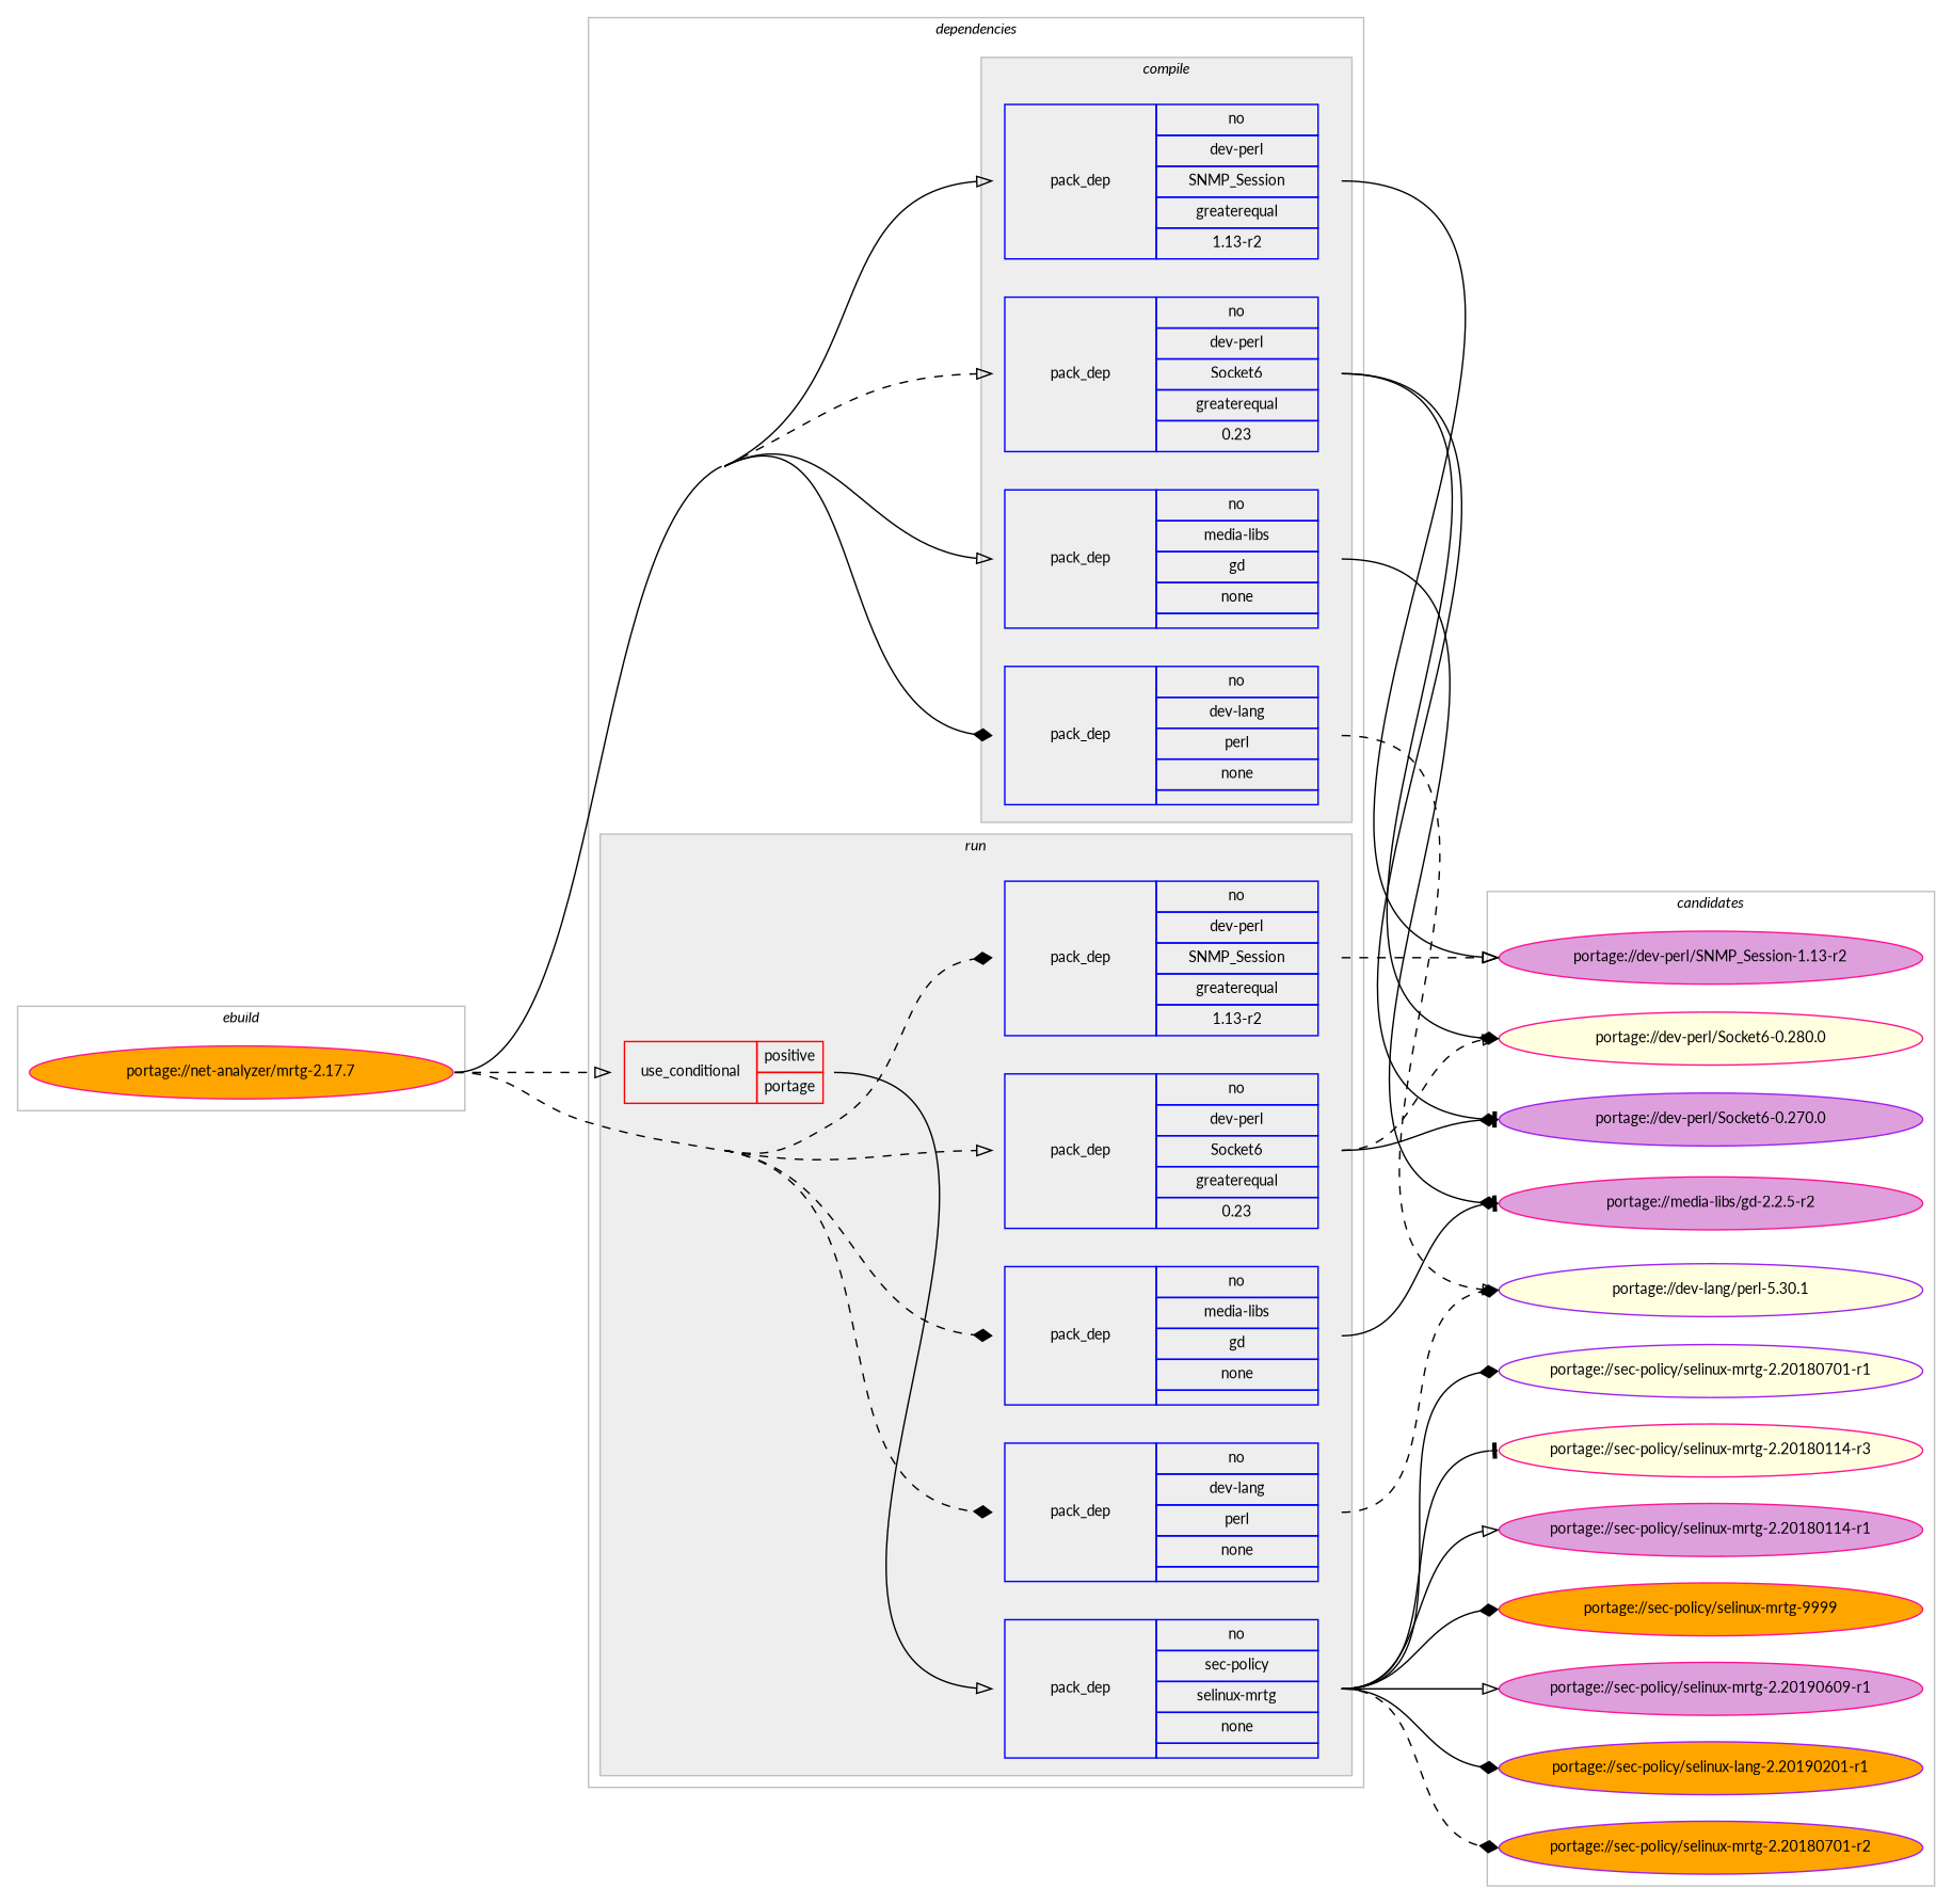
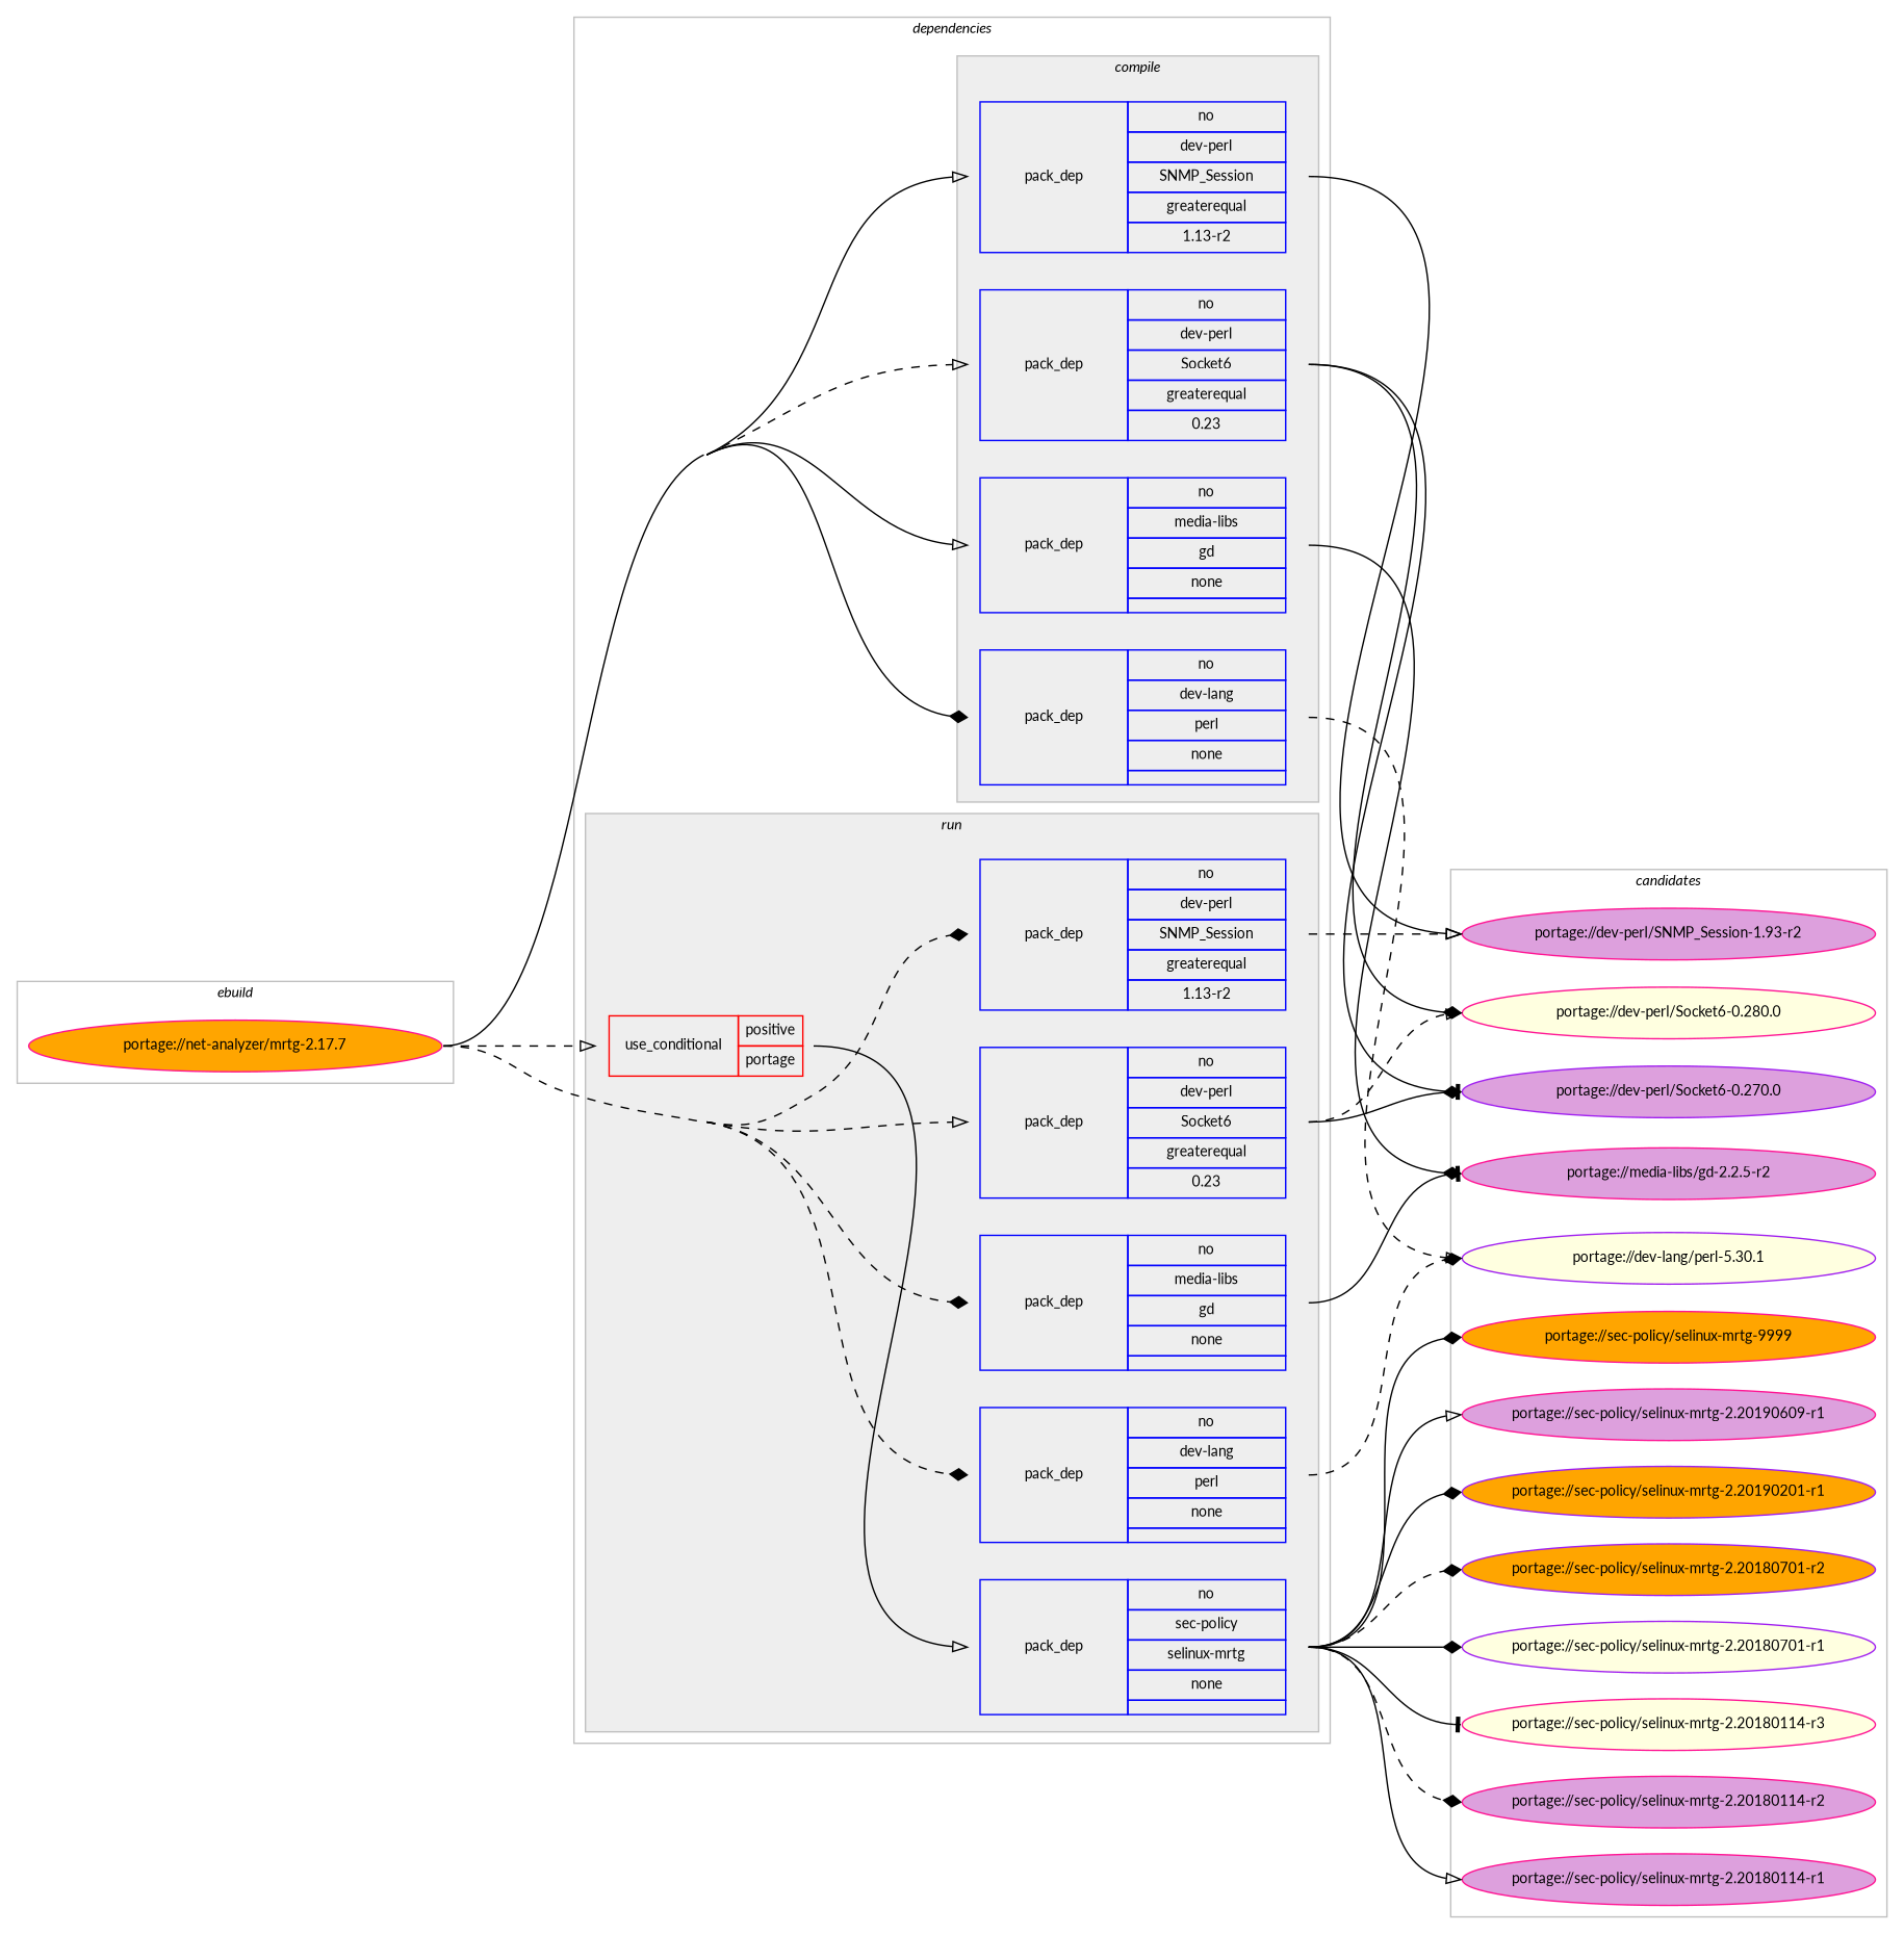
  digraph {
    compound=true
    concentrate=true
    fontname=Lato
    fontsize=10
    newrank=true
    rankdir=LR
    ranksep=1.5
    node [color=deeppink fontname=Lato fontsize=10 style=filled]
    edge [arrowhead=diamond fontname=Lato headport=w style=solid tailport=e weight=100]
    n1 [fillcolor=orange label="portage://net-analyzer/mrtg-2.17.7" width=4]
    n2 [color=blue label=<<TABLE BORDER="0" CELLBORDER="1" CELLSPACING="0" CELLPADDING="4" WIDTH="220"><TR><TD ROWSPAN="6" CELLPADDING="30">pack_dep</TD></TR><TR><TD WIDTH="110">no</TD></TR><TR><TD>dev-lang</TD></TR><TR><TD>perl</TD></TR><TR><TD>none</TD></TR><TR><TD></TD></TR></TABLE>> shape=none style=""]
    n3 [color=blue label=<<TABLE BORDER="0" CELLBORDER="1" CELLSPACING="0" CELLPADDING="4" WIDTH="220"><TR><TD ROWSPAN="6" CELLPADDING="30">pack_dep</TD></TR><TR><TD WIDTH="110">no</TD></TR><TR><TD>dev-perl</TD></TR><TR><TD>SNMP_Session</TD></TR><TR><TD>greaterequal</TD></TR><TR><TD>1.13-r2</TD></TR></TABLE>> shape=none style=""]
    n4 [color=blue label=<<TABLE BORDER="0" CELLBORDER="1" CELLSPACING="0" CELLPADDING="4" WIDTH="220"><TR><TD ROWSPAN="6" CELLPADDING="30">pack_dep</TD></TR><TR><TD WIDTH="110">no</TD></TR><TR><TD>dev-perl</TD></TR><TR><TD>Socket6</TD></TR><TR><TD>greaterequal</TD></TR><TR><TD>0.23</TD></TR></TABLE>> shape=none style=""]
    n5 [color=blue label=<<TABLE BORDER="0" CELLBORDER="1" CELLSPACING="0" CELLPADDING="4" WIDTH="220"><TR><TD ROWSPAN="6" CELLPADDING="30">pack_dep</TD></TR><TR><TD WIDTH="110">no</TD></TR><TR><TD>media-libs</TD></TR><TR><TD>gd</TD></TR><TR><TD>none</TD></TR><TR><TD></TD></TR></TABLE>> shape=none style=""]
    n6 [color=blue label=<<TABLE BORDER="0" CELLBORDER="1" CELLSPACING="0" CELLPADDING="4" WIDTH="220"><TR><TD ROWSPAN="6" CELLPADDING="30">pack_dep</TD></TR><TR><TD WIDTH="110">no</TD></TR><TR><TD>sec-policy</TD></TR><TR><TD>selinux-mrtg</TD></TR><TR><TD>none</TD></TR><TR><TD></TD></TR></TABLE>> shape=none style=""]
    n7 [color=red label=<<TABLE BORDER="0" CELLBORDER="1" CELLSPACING="0" CELLPADDING="4"><TR><TD ROWSPAN="3" CELLPADDING="10">use_conditional</TD></TR><TR><TD>positive</TD></TR><TR><TD>portage</TD></TR></TABLE>> shape=none style=""]
    n8 [color=blue label=<<TABLE BORDER="0" CELLBORDER="1" CELLSPACING="0" CELLPADDING="4" WIDTH="220"><TR><TD ROWSPAN="6" CELLPADDING="30">pack_dep</TD></TR><TR><TD WIDTH="110">no</TD></TR><TR><TD>dev-lang</TD></TR><TR><TD>perl</TD></TR><TR><TD>none</TD></TR><TR><TD></TD></TR></TABLE>> shape=none style=""]
    n9 [color=blue label=<<TABLE BORDER="0" CELLBORDER="1" CELLSPACING="0" CELLPADDING="4" WIDTH="220"><TR><TD ROWSPAN="6" CELLPADDING="30">pack_dep</TD></TR><TR><TD WIDTH="110">no</TD></TR><TR><TD>dev-perl</TD></TR><TR><TD>SNMP_Session</TD></TR><TR><TD>greaterequal</TD></TR><TR><TD>1.13-r2</TD></TR></TABLE>> shape=none style=""]
    n10 [color=blue label=<<TABLE BORDER="0" CELLBORDER="1" CELLSPACING="0" CELLPADDING="4" WIDTH="220"><TR><TD ROWSPAN="6" CELLPADDING="30">pack_dep</TD></TR><TR><TD WIDTH="110">no</TD></TR><TR><TD>dev-perl</TD></TR><TR><TD>Socket6</TD></TR><TR><TD>greaterequal</TD></TR><TR><TD>0.23</TD></TR></TABLE>> shape=none style=""]
    n11 [color=blue label=<<TABLE BORDER="0" CELLBORDER="1" CELLSPACING="0" CELLPADDING="4" WIDTH="220"><TR><TD ROWSPAN="6" CELLPADDING="30">pack_dep</TD></TR><TR><TD WIDTH="110">no</TD></TR><TR><TD>media-libs</TD></TR><TR><TD>gd</TD></TR><TR><TD>none</TD></TR><TR><TD></TD></TR></TABLE>> shape=none style=""]
    n12 [color=purple fillcolor=lightyellow label="portage://dev-lang/perl-5.30.1" width=4]
-   n13 [fillcolor=plum label="portage://dev-perl/SNMP_Session-1.13-r2" width=4]
+   n13 [fillcolor=plum label="portage://dev-perl/SNMP_Session-1.93-r2" width=4]
    n14 [fillcolor=lightyellow label="portage://dev-perl/Socket6-0.280.0" width=4]
    n15 [color=purple fillcolor=plum label="portage://dev-perl/Socket6-0.270.0" width=4]
    n16 [fillcolor=plum label="portage://media-libs/gd-2.2.5-r2" width=4]
    n17 [fillcolor=orange label="portage://sec-policy/selinux-mrtg-9999" width=4]
    n18 [fillcolor=plum label="portage://sec-policy/selinux-mrtg-2.20190609-r1" width=4]
-   n19 [color=purple fillcolor=orange label="portage://sec-policy/selinux-lang-2.20190201-r1" width=4]
+   n19 [color=purple fillcolor=orange label="portage://sec-policy/selinux-mrtg-2.20190201-r1" width=4]
    n20 [color=purple fillcolor=orange label="portage://sec-policy/selinux-mrtg-2.20180701-r2" width=4]
    n21 [color=purple fillcolor=lightyellow label="portage://sec-policy/selinux-mrtg-2.20180701-r1" width=4]
    n22 [fillcolor=lightyellow label="portage://sec-policy/selinux-mrtg-2.20180114-r3" width=4]
+   n23 [fillcolor=plum label="portage://sec-policy/selinux-mrtg-2.20180114-r2" width=4]
    n24 [fillcolor=plum label="portage://sec-policy/selinux-mrtg-2.20180114-r1" width=4]
    subgraph cluster_1 {
      color=gray
      label=<<i>ebuild</i>>
      rank=same
      n1
    }
    subgraph cluster_2 {
      color=gray
      label=<<i>dependencies</i>>
      subgraph cluster_3 {
        color=gray
        fillcolor="#eeeeee"
        label=<<i>compile</i>>
        style=filled
        subgraph sub_4 {
          color=gray
          fillcolor="#eeeeee"
          label=<<i>compile</i>>
          style=filled
          n2
        }
        subgraph sub_5 {
          color=gray
          fillcolor="#eeeeee"
          label=<<i>compile</i>>
          style=filled
          n3
        }
        subgraph sub_6 {
          color=gray
          fillcolor="#eeeeee"
          label=<<i>compile</i>>
          style=filled
          n4
        }
        subgraph sub_7 {
          color=gray
          fillcolor="#eeeeee"
          label=<<i>compile</i>>
          style=filled
          n5
        }
      }
      subgraph cluster_8 {
        color=gray
        fillcolor="#eeeeee"
        label=<<i>compile and run</i>>
        style=filled
      }
      subgraph cluster_9 {
        color=gray
        fillcolor="#eeeeee"
        label=<<i>run</i>>
        style=filled
        subgraph sub_10 {
          color=gray
          fillcolor="#eeeeee"
          label=<<i>run</i>>
          style=filled
          n7
          subgraph sub_11 {
            color=gray
            fillcolor="#eeeeee"
            label=<<i>run</i>>
            style=filled
            n6
          }
        }
        subgraph sub_12 {
          color=gray
          fillcolor="#eeeeee"
          label=<<i>run</i>>
          style=filled
          n8
        }
        subgraph sub_13 {
          color=gray
          fillcolor="#eeeeee"
          label=<<i>run</i>>
          style=filled
          n9
        }
        subgraph sub_14 {
          color=gray
          fillcolor="#eeeeee"
          label=<<i>run</i>>
          style=filled
          n10
        }
        subgraph sub_15 {
          color=gray
          fillcolor="#eeeeee"
          label=<<i>run</i>>
          style=filled
          n11
        }
      }
    }
    subgraph cluster_16 {
      color=gray
      label=<<i>candidates</i>>
      rank=same
      subgraph sub_17 {
        color=black
        label=<<i>candidates</i>>
        nodesep=1
        rank=same
        n12
      }
      subgraph sub_18 {
        color=black
        label=<<i>candidates</i>>
        nodesep=1
        rank=same
        n13
      }
      subgraph sub_19 {
        color=black
        label=<<i>candidates</i>>
        nodesep=1
        rank=same
        n14
        n15
      }
      subgraph sub_20 {
        color=black
        label=<<i>candidates</i>>
        nodesep=1
        rank=same
        n16
      }
      subgraph sub_21 {
        color=black
        label=<<i>candidates</i>>
        nodesep=1
        rank=same
        n17
        n18
        n19
        n20
        n21
        n22
+       n23
        n24
      }
      subgraph sub_22 {
        color=black
        label=<<i>candidates</i>>
        nodesep=1
        rank=same
        n12
      }
      subgraph sub_23 {
        color=black
        label=<<i>candidates</i>>
        nodesep=1
        rank=same
        n13
      }
      subgraph sub_24 {
        color=black
        label=<<i>candidates</i>>
        nodesep=1
        rank=same
        n14
        n15
      }
      subgraph sub_25 {
        color=black
        label=<<i>candidates</i>>
        nodesep=1
        rank=same
        n16
      }
    }
    n1 -> n2 [weight=20]
    n1 -> n3 [arrowhead=onormal weight=20]
    n1 -> n4 [arrowhead=onormal style=dashed weight=20]
    n1 -> n5 [arrowhead=onormal weight=20]
    n1 -> n7 [arrowhead=onormal style=dashed weight=20]
    n1 -> n8 [style=dashed weight=20]
    n1 -> n9 [style=dashed weight=20]
    n1 -> n10 [arrowhead=onormal style=dashed weight=20]
    n1 -> n11 [style=dashed weight=20]
    n2 -> n12 [arrowhead=onormal style=dashed]
    n3 -> n13 [arrowhead=onormal]
    n4 -> n14
    n4 -> n15 [arrowhead=tee]
    n5 -> n16
    n6 -> n17
    n6 -> n18 [arrowhead=onormal]
    n6 -> n19
    n6 -> n20 [style=dashed]
    n6 -> n21
    n6 -> n22 [arrowhead=tee]
+   n6 -> n23 [style=dashed]
    n6 -> n24 [arrowhead=onormal]
    n7 -> n6 [arrowhead=onormal weight=20]
    n8 -> n12 [style=dashed]
    n9 -> n13 [arrowhead=onormal style=dashed]
    n10 -> n14 [arrowhead=onormal style=dashed]
    n10 -> n15
    n11 -> n16 [arrowhead=tee]
  }
